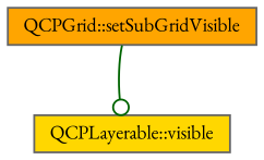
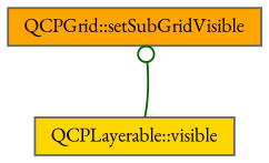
  digraph {
    rankdir=TB
    fontname="EB Garamond"
    node [fontname="EB Garamond" fontsize=10 shape=box style=filled]
    n1 [color=gray40 fillcolor=orange fontcolor=black height=0.2 label="QCPGrid::setSubGridVisible" width=0.4]
    n2 [color=grey40 fillcolor=gold height=0.2 label="QCPLayerable::visible" width=0.4]
-   n1 -> n2 [color=darkgreen fontname="EB Garamond" fontsize=10 labelfontname=Helvetica labelfontsize=10 style=solid arrowhead=odot]
+   n2 -> n1 [color=darkgreen fontname="EB Garamond" fontsize=10 labelfontname=Helvetica labelfontsize=10 style=solid arrowhead=odot]
  }
